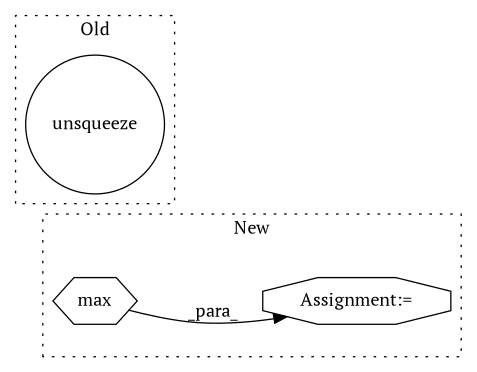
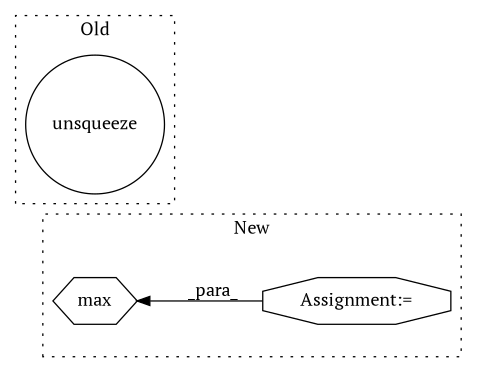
  digraph {
    rankdir=LR
    fontname="PT Serif"
    node [a=32 fontname="PT Serif"]
    n1 [l="4,1" label=max s="647,657" shape=hexagon]
    n2 [a=7 l=1 label="Assignment:=" s=809 shape=octagon]
    n3 [l="10,1" label=unsqueeze s="779,790" shape=circle]
    subgraph cluster_1 {
      label=New
      style=dotted
      n1
      n2
    }
    subgraph cluster_2 {
      label=Old
      style=dotted
      n3
    }
-   n1 -> n2 [label=_para_ fontname="PT Serif"]
+   n2 -> n1 [label=_para_ fontname="PT Serif"]
  }
